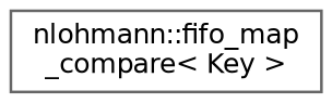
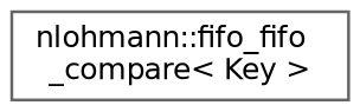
  digraph {
    rankdir=LR
-   n1 [color=grey40 fillcolor=white fontname=Helvetica fontsize=10 height=0.2 label="nlohmann::fifo_map\l_compare\< Key \>" shape=box style=filled width=0.4]
+   n1 [color=grey40 fillcolor=white fontname=Helvetica fontsize=10 height=0.2 label="nlohmann::fifo_fifo\l_compare\< Key \>" shape=box style=filled width=0.4]
  }
